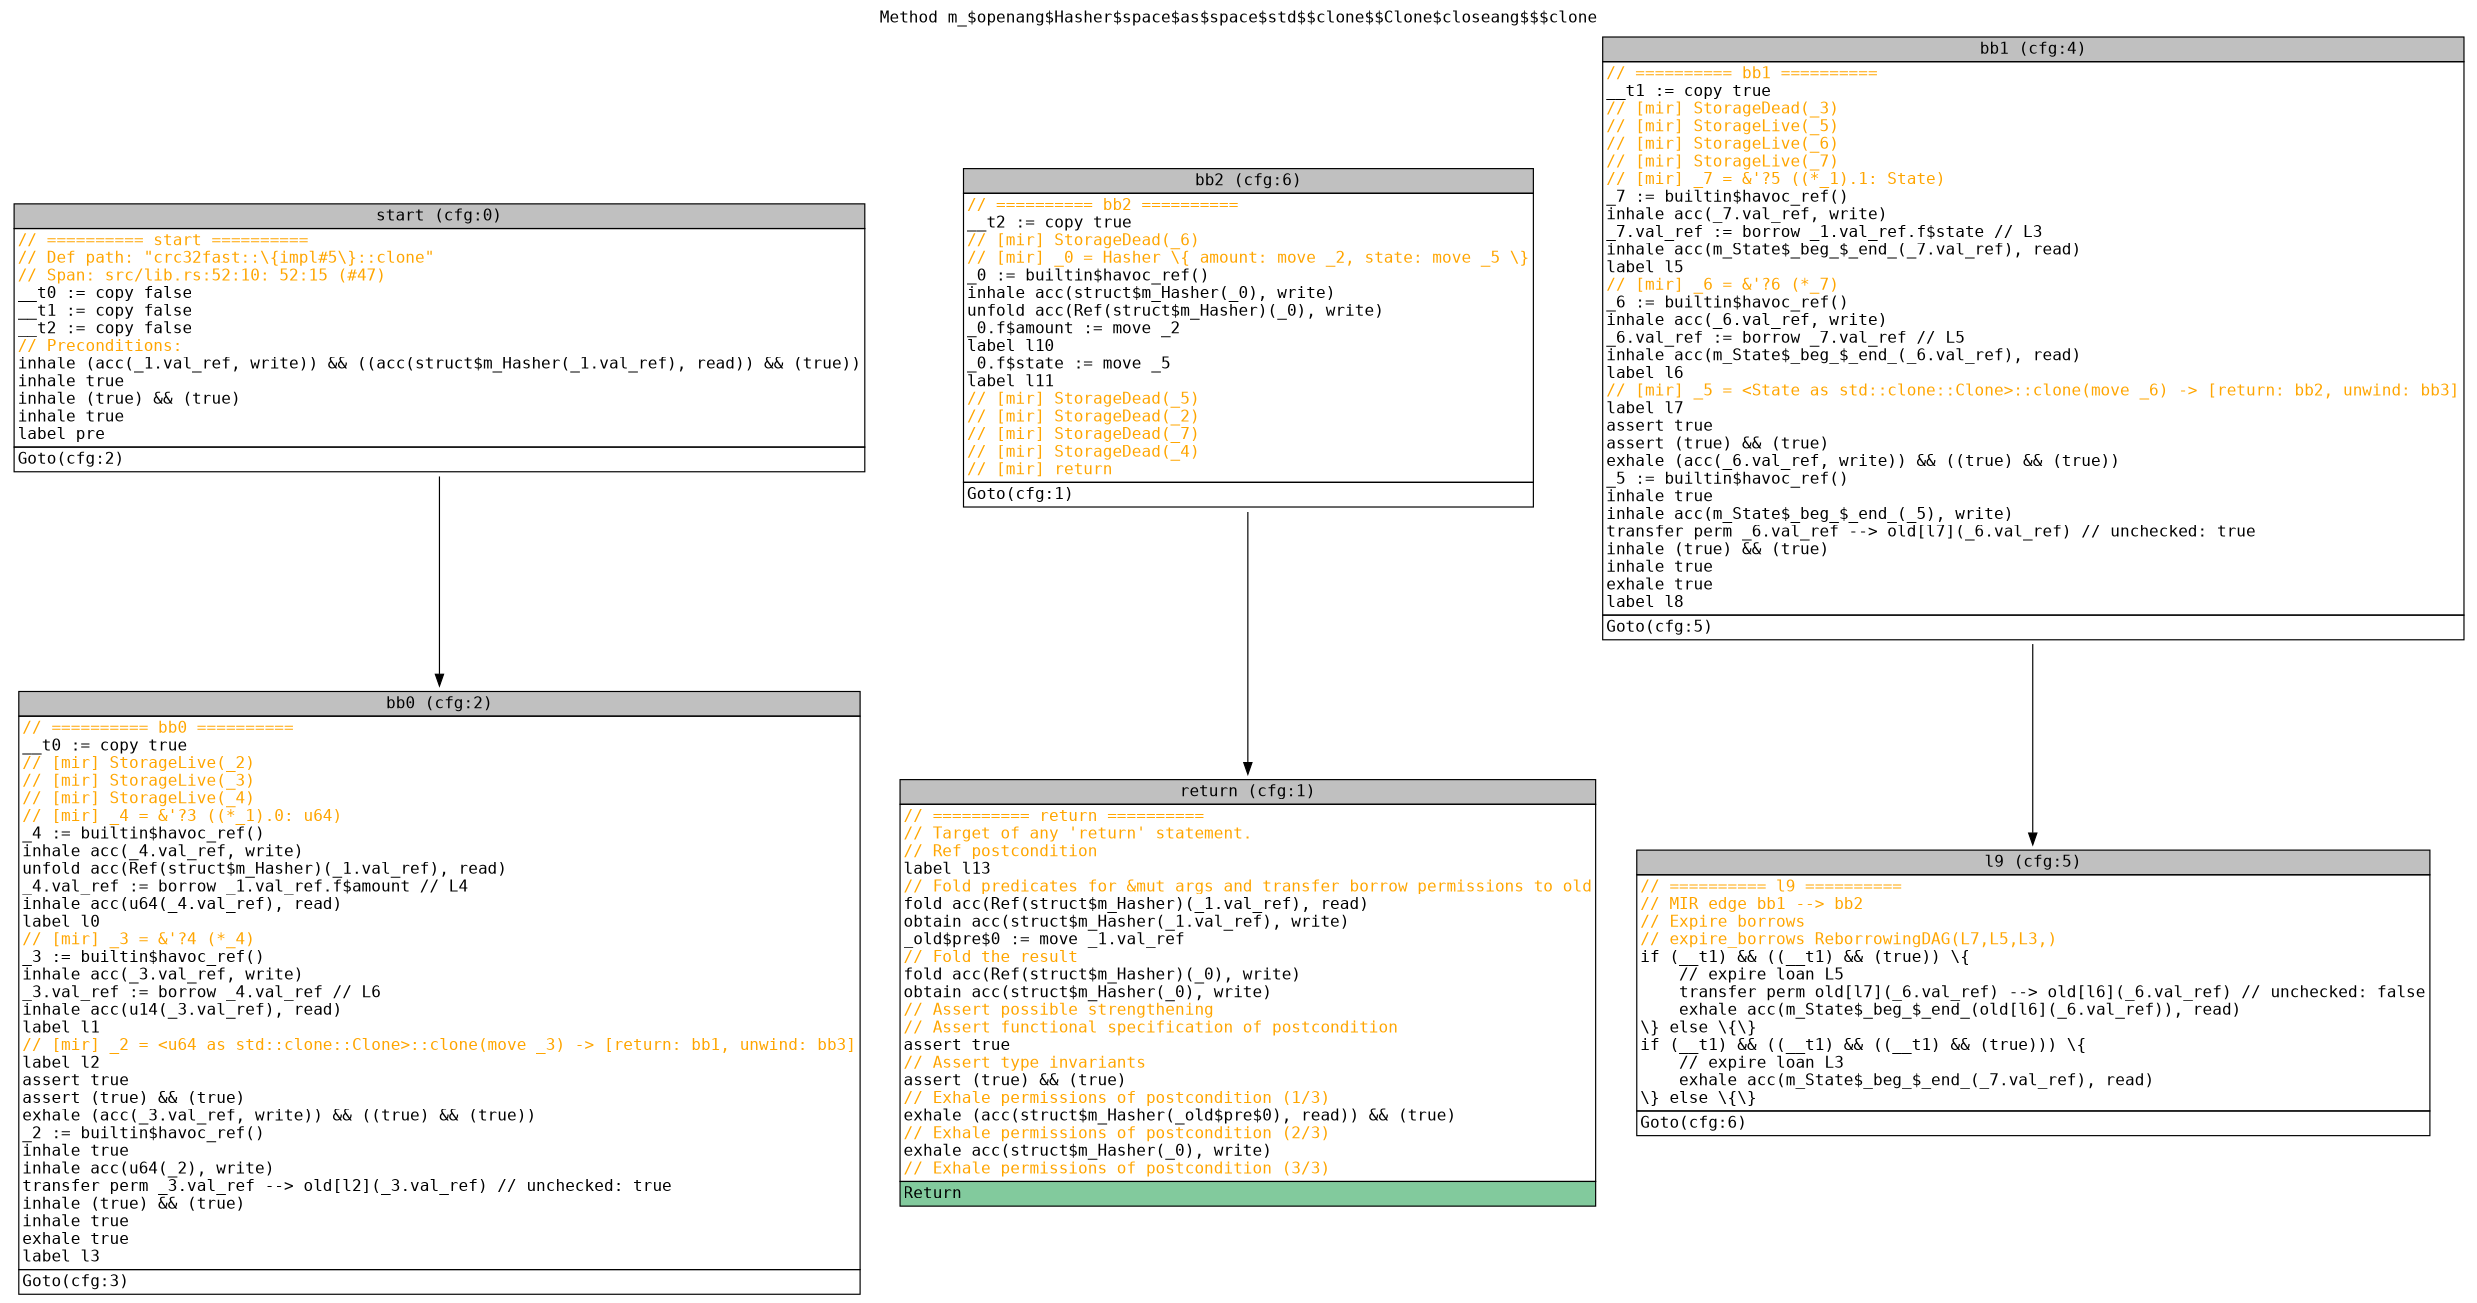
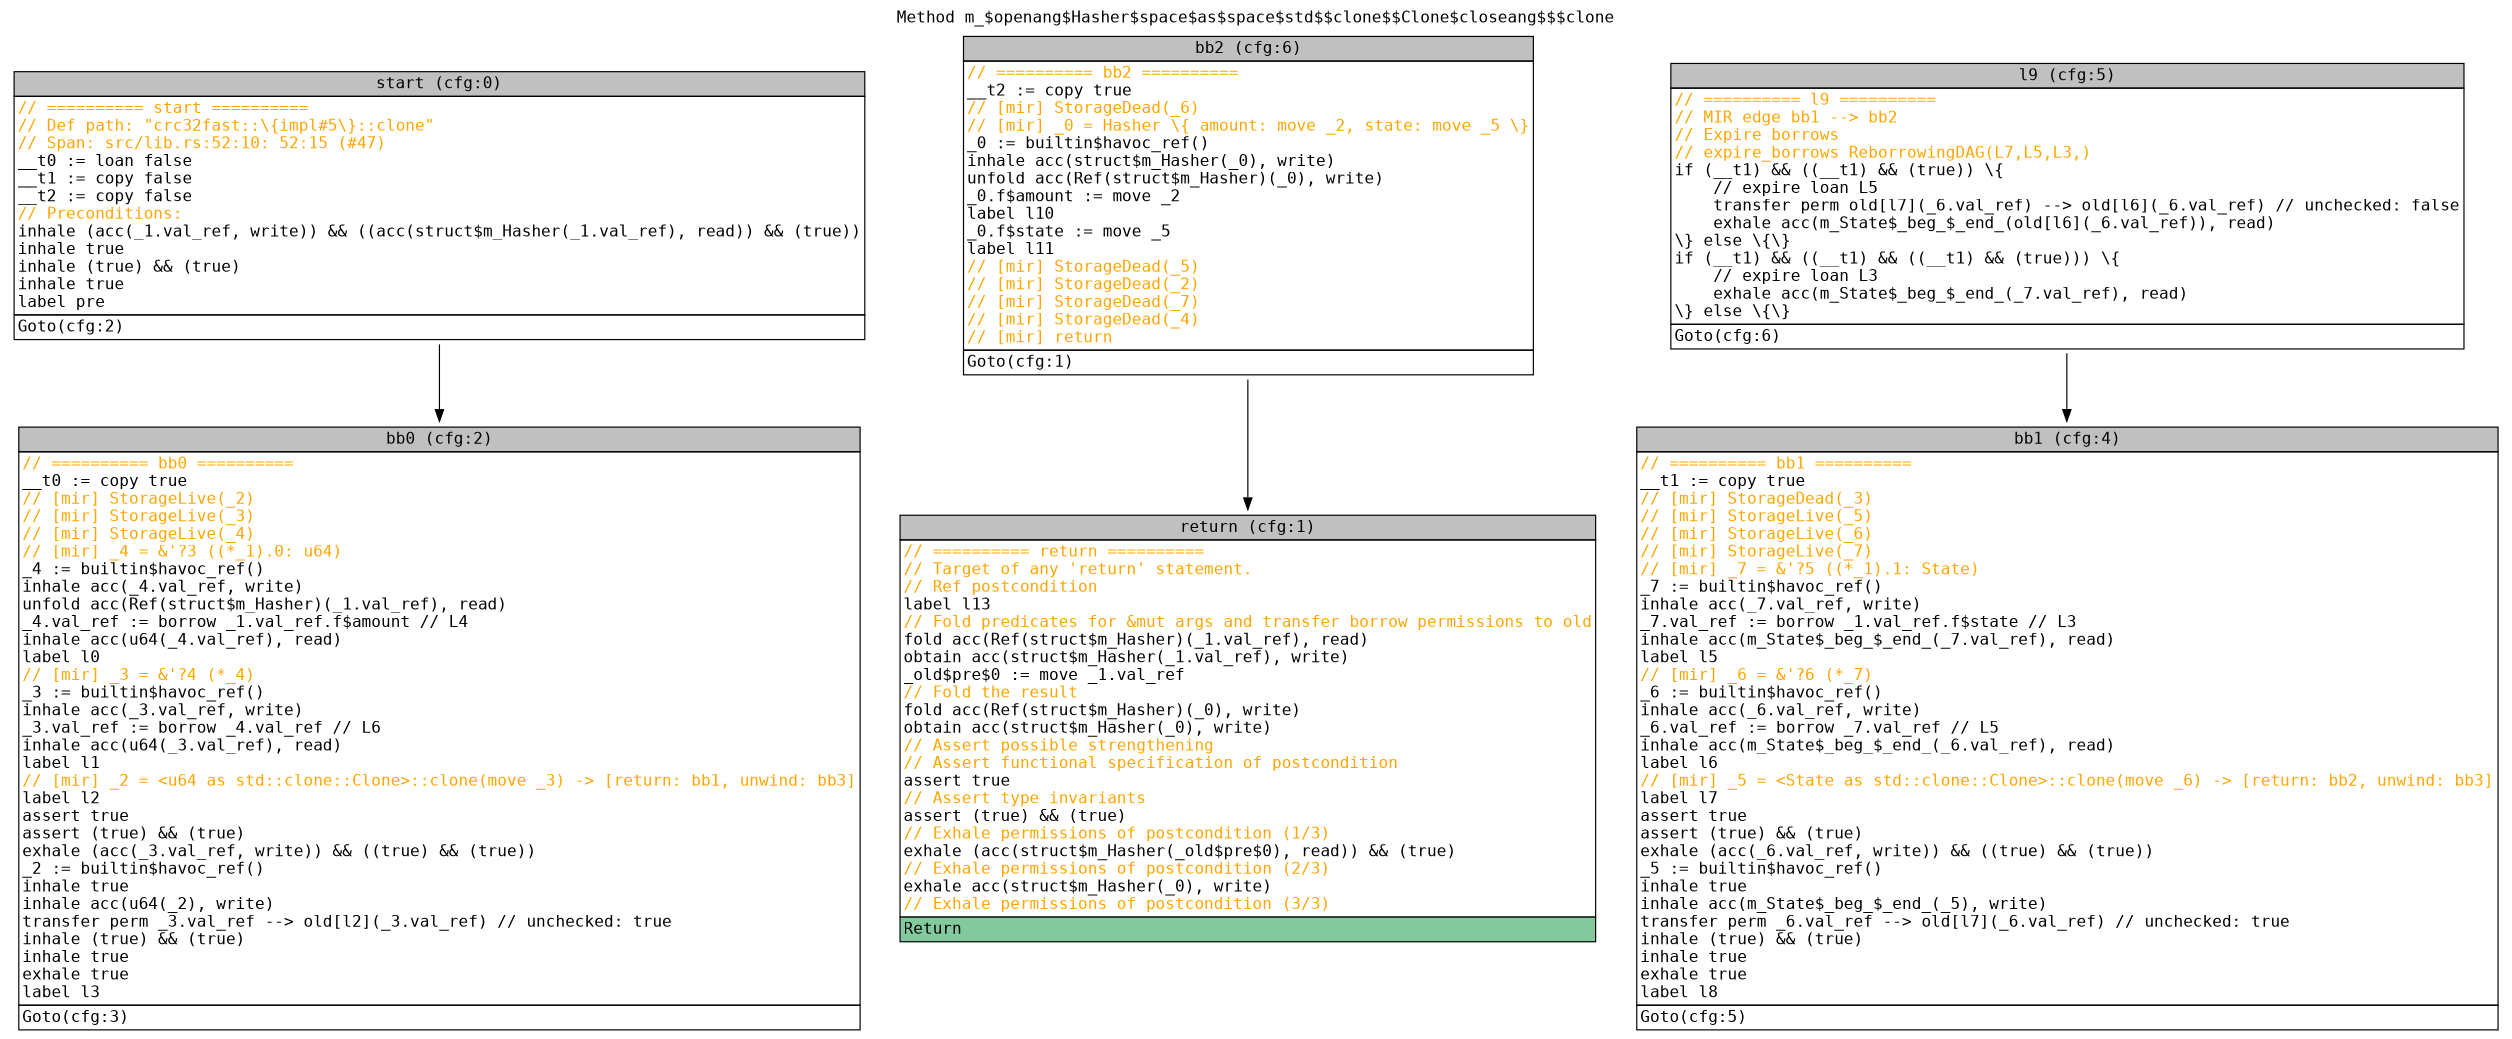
  digraph {
    fontname=monospace
    label="Method m_$openang$Hasher$space$as$space$std$$clone$$Clone$closeang$$$clone"
    labelloc=t
    node [fontname=monospace shape=none]
    edge [fontname=monospace]
-   n1 [label=<<table border="0" cellborder="1" cellspacing="0"><tr><td bgcolor="gray" align="center">start (cfg:0)</td></tr><tr><td align="left" balign="left"><font color="orange">// ========== start ==========</font><br/><font color="orange">// Def path: "crc32fast::\{impl#5\}::clone"</font><br/><font color="orange">// Span: src/lib.rs:52:10: 52:15 (#47)</font><br/>__t0 := copy false<br/>__t1 := copy false<br/>__t2 := copy false<br/><font color="orange">// Preconditions:</font><br/>inhale (acc(_1.val_ref, write)) &amp;&amp; ((acc(struct$m_Hasher(_1.val_ref), read)) &amp;&amp; (true))<br/>inhale true<br/>inhale (true) &amp;&amp; (true)<br/>inhale true<br/>label pre</td></tr><tr><td align="left">Goto(cfg:2)<br/></td></tr></table>>]
-   n2 [label=<<table border="0" cellborder="1" cellspacing="0"><tr><td bgcolor="gray" align="center">bb0 (cfg:2)</td></tr><tr><td align="left" balign="left"><font color="orange">// ========== bb0 ==========</font><br/>__t0 := copy true<br/><font color="orange">// [mir] StorageLive(_2)</font><br/><font color="orange">// [mir] StorageLive(_3)</font><br/><font color="orange">// [mir] StorageLive(_4)</font><br/><font color="orange">// [mir] _4 = &amp;'?3 ((*_1).0: u64)</font><br/>_4 := builtin$havoc_ref()<br/>inhale acc(_4.val_ref, write)<br/>unfold acc(Ref(struct$m_Hasher)(_1.val_ref), read)<br/>_4.val_ref := borrow _1.val_ref.f$amount // L4<br/>inhale acc(u64(_4.val_ref), read)<br/>label l0<br/><font color="orange">// [mir] _3 = &amp;'?4 (*_4)</font><br/>_3 := builtin$havoc_ref()<br/>inhale acc(_3.val_ref, write)<br/>_3.val_ref := borrow _4.val_ref // L6<br/>inhale acc(u14(_3.val_ref), read)<br/>label l1<br/><font color="orange">// [mir] _2 = &lt;u64 as std::clone::Clone&gt;::clone(move _3) -&gt; [return: bb1, unwind: bb3]</font><br/>label l2<br/>assert true<br/>assert (true) &amp;&amp; (true)<br/>exhale (acc(_3.val_ref, write)) &amp;&amp; ((true) &amp;&amp; (true))<br/>_2 := builtin$havoc_ref()<br/>inhale true<br/>inhale acc(u64(_2), write)<br/>transfer perm _3.val_ref --&gt; old[l2](_3.val_ref) // unchecked: true<br/>inhale (true) &amp;&amp; (true)<br/>inhale true<br/>exhale true<br/>label l3</td></tr><tr><td align="left">Goto(cfg:3)<br/></td></tr></table>>]
+   n1 [label=<<table border="0" cellborder="1" cellspacing="0"><tr><td bgcolor="gray" align="center">start (cfg:0)</td></tr><tr><td align="left" balign="left"><font color="orange">// ========== start ==========</font><br/><font color="orange">// Def path: "crc32fast::\{impl#5\}::clone"</font><br/><font color="orange">// Span: src/lib.rs:52:10: 52:15 (#47)</font><br/>__t0 := loan false<br/>__t1 := copy false<br/>__t2 := copy false<br/><font color="orange">// Preconditions:</font><br/>inhale (acc(_1.val_ref, write)) &amp;&amp; ((acc(struct$m_Hasher(_1.val_ref), read)) &amp;&amp; (true))<br/>inhale true<br/>inhale (true) &amp;&amp; (true)<br/>inhale true<br/>label pre</td></tr><tr><td align="left">Goto(cfg:2)<br/></td></tr></table>>]
+   n2 [label=<<table border="0" cellborder="1" cellspacing="0"><tr><td bgcolor="gray" align="center">bb0 (cfg:2)</td></tr><tr><td align="left" balign="left"><font color="orange">// ========== bb0 ==========</font><br/>__t0 := copy true<br/><font color="orange">// [mir] StorageLive(_2)</font><br/><font color="orange">// [mir] StorageLive(_3)</font><br/><font color="orange">// [mir] StorageLive(_4)</font><br/><font color="orange">// [mir] _4 = &amp;'?3 ((*_1).0: u64)</font><br/>_4 := builtin$havoc_ref()<br/>inhale acc(_4.val_ref, write)<br/>unfold acc(Ref(struct$m_Hasher)(_1.val_ref), read)<br/>_4.val_ref := borrow _1.val_ref.f$amount // L4<br/>inhale acc(u64(_4.val_ref), read)<br/>label l0<br/><font color="orange">// [mir] _3 = &amp;'?4 (*_4)</font><br/>_3 := builtin$havoc_ref()<br/>inhale acc(_3.val_ref, write)<br/>_3.val_ref := borrow _4.val_ref // L6<br/>inhale acc(u64(_3.val_ref), read)<br/>label l1<br/><font color="orange">// [mir] _2 = &lt;u64 as std::clone::Clone&gt;::clone(move _3) -&gt; [return: bb1, unwind: bb3]</font><br/>label l2<br/>assert true<br/>assert (true) &amp;&amp; (true)<br/>exhale (acc(_3.val_ref, write)) &amp;&amp; ((true) &amp;&amp; (true))<br/>_2 := builtin$havoc_ref()<br/>inhale true<br/>inhale acc(u64(_2), write)<br/>transfer perm _3.val_ref --&gt; old[l2](_3.val_ref) // unchecked: true<br/>inhale (true) &amp;&amp; (true)<br/>inhale true<br/>exhale true<br/>label l3</td></tr><tr><td align="left">Goto(cfg:3)<br/></td></tr></table>>]
    n3 [label=<<table border="0" cellborder="1" cellspacing="0"><tr><td bgcolor="gray" align="center">return (cfg:1)</td></tr><tr><td align="left" balign="left"><font color="orange">// ========== return ==========</font><br/><font color="orange">// Target of any 'return' statement.</font><br/><font color="orange">// Ref postcondition</font><br/>label l13<br/><font color="orange">// Fold predicates for &amp;mut args and transfer borrow permissions to old</font><br/>fold acc(Ref(struct$m_Hasher)(_1.val_ref), read)<br/>obtain acc(struct$m_Hasher(_1.val_ref), write)<br/>_old$pre$0 := move _1.val_ref<br/><font color="orange">// Fold the result</font><br/>fold acc(Ref(struct$m_Hasher)(_0), write)<br/>obtain acc(struct$m_Hasher(_0), write)<br/><font color="orange">// Assert possible strengthening</font><br/><font color="orange">// Assert functional specification of postcondition</font><br/>assert true<br/><font color="orange">// Assert type invariants</font><br/>assert (true) &amp;&amp; (true)<br/><font color="orange">// Exhale permissions of postcondition (1/3)</font><br/>exhale (acc(struct$m_Hasher(_old$pre$0), read)) &amp;&amp; (true)<br/><font color="orange">// Exhale permissions of postcondition (2/3)</font><br/>exhale acc(struct$m_Hasher(_0), write)<br/><font color="orange">// Exhale permissions of postcondition (3/3)</font></td></tr><tr><td align="left" bgcolor="#82CA9D">Return<br/></td></tr></table>>]
    n4 [label=<<table border="0" cellborder="1" cellspacing="0"><tr><td bgcolor="gray" align="center">bb1 (cfg:4)</td></tr><tr><td align="left" balign="left"><font color="orange">// ========== bb1 ==========</font><br/>__t1 := copy true<br/><font color="orange">// [mir] StorageDead(_3)</font><br/><font color="orange">// [mir] StorageLive(_5)</font><br/><font color="orange">// [mir] StorageLive(_6)</font><br/><font color="orange">// [mir] StorageLive(_7)</font><br/><font color="orange">// [mir] _7 = &amp;'?5 ((*_1).1: State)</font><br/>_7 := builtin$havoc_ref()<br/>inhale acc(_7.val_ref, write)<br/>_7.val_ref := borrow _1.val_ref.f$state // L3<br/>inhale acc(m_State$_beg_$_end_(_7.val_ref), read)<br/>label l5<br/><font color="orange">// [mir] _6 = &amp;'?6 (*_7)</font><br/>_6 := builtin$havoc_ref()<br/>inhale acc(_6.val_ref, write)<br/>_6.val_ref := borrow _7.val_ref // L5<br/>inhale acc(m_State$_beg_$_end_(_6.val_ref), read)<br/>label l6<br/><font color="orange">// [mir] _5 = &lt;State as std::clone::Clone&gt;::clone(move _6) -&gt; [return: bb2, unwind: bb3]</font><br/>label l7<br/>assert true<br/>assert (true) &amp;&amp; (true)<br/>exhale (acc(_6.val_ref, write)) &amp;&amp; ((true) &amp;&amp; (true))<br/>_5 := builtin$havoc_ref()<br/>inhale true<br/>inhale acc(m_State$_beg_$_end_(_5), write)<br/>transfer perm _6.val_ref --&gt; old[l7](_6.val_ref) // unchecked: true<br/>inhale (true) &amp;&amp; (true)<br/>inhale true<br/>exhale true<br/>label l8</td></tr><tr><td align="left">Goto(cfg:5)<br/></td></tr></table>>]
    n5 [label=<<table border="0" cellborder="1" cellspacing="0"><tr><td bgcolor="gray" align="center">l9 (cfg:5)</td></tr><tr><td align="left" balign="left"><font color="orange">// ========== l9 ==========</font><br/><font color="orange">// MIR edge bb1 --&gt; bb2</font><br/><font color="orange">// Expire borrows</font><br/><font color="orange">// expire_borrows ReborrowingDAG(L7,L5,L3,)</font><br/>if (__t1) &amp;&amp; ((__t1) &amp;&amp; (true)) \{<br/>    // expire loan L5<br/>    transfer perm old[l7](_6.val_ref) --&gt; old[l6](_6.val_ref) // unchecked: false<br/>    exhale acc(m_State$_beg_$_end_(old[l6](_6.val_ref)), read)<br/>\} else \{\}<br/>if (__t1) &amp;&amp; ((__t1) &amp;&amp; ((__t1) &amp;&amp; (true))) \{<br/>    // expire loan L3<br/>    exhale acc(m_State$_beg_$_end_(_7.val_ref), read)<br/>\} else \{\}</td></tr><tr><td align="left">Goto(cfg:6)<br/></td></tr></table>>]
    n6 [label=<<table border="0" cellborder="1" cellspacing="0"><tr><td bgcolor="gray" align="center">bb2 (cfg:6)</td></tr><tr><td align="left" balign="left"><font color="orange">// ========== bb2 ==========</font><br/>__t2 := copy true<br/><font color="orange">// [mir] StorageDead(_6)</font><br/><font color="orange">// [mir] _0 = Hasher \{ amount: move _2, state: move _5 \}</font><br/>_0 := builtin$havoc_ref()<br/>inhale acc(struct$m_Hasher(_0), write)<br/>unfold acc(Ref(struct$m_Hasher)(_0), write)<br/>_0.f$amount := move _2<br/>label l10<br/>_0.f$state := move _5<br/>label l11<br/><font color="orange">// [mir] StorageDead(_5)</font><br/><font color="orange">// [mir] StorageDead(_2)</font><br/><font color="orange">// [mir] StorageDead(_7)</font><br/><font color="orange">// [mir] StorageDead(_4)</font><br/><font color="orange">// [mir] return</font></td></tr><tr><td align="left">Goto(cfg:1)<br/></td></tr></table>>]
    n1 -> n2
-   n4 -> n5
+   n5 -> n4
    n6 -> n3
  }
